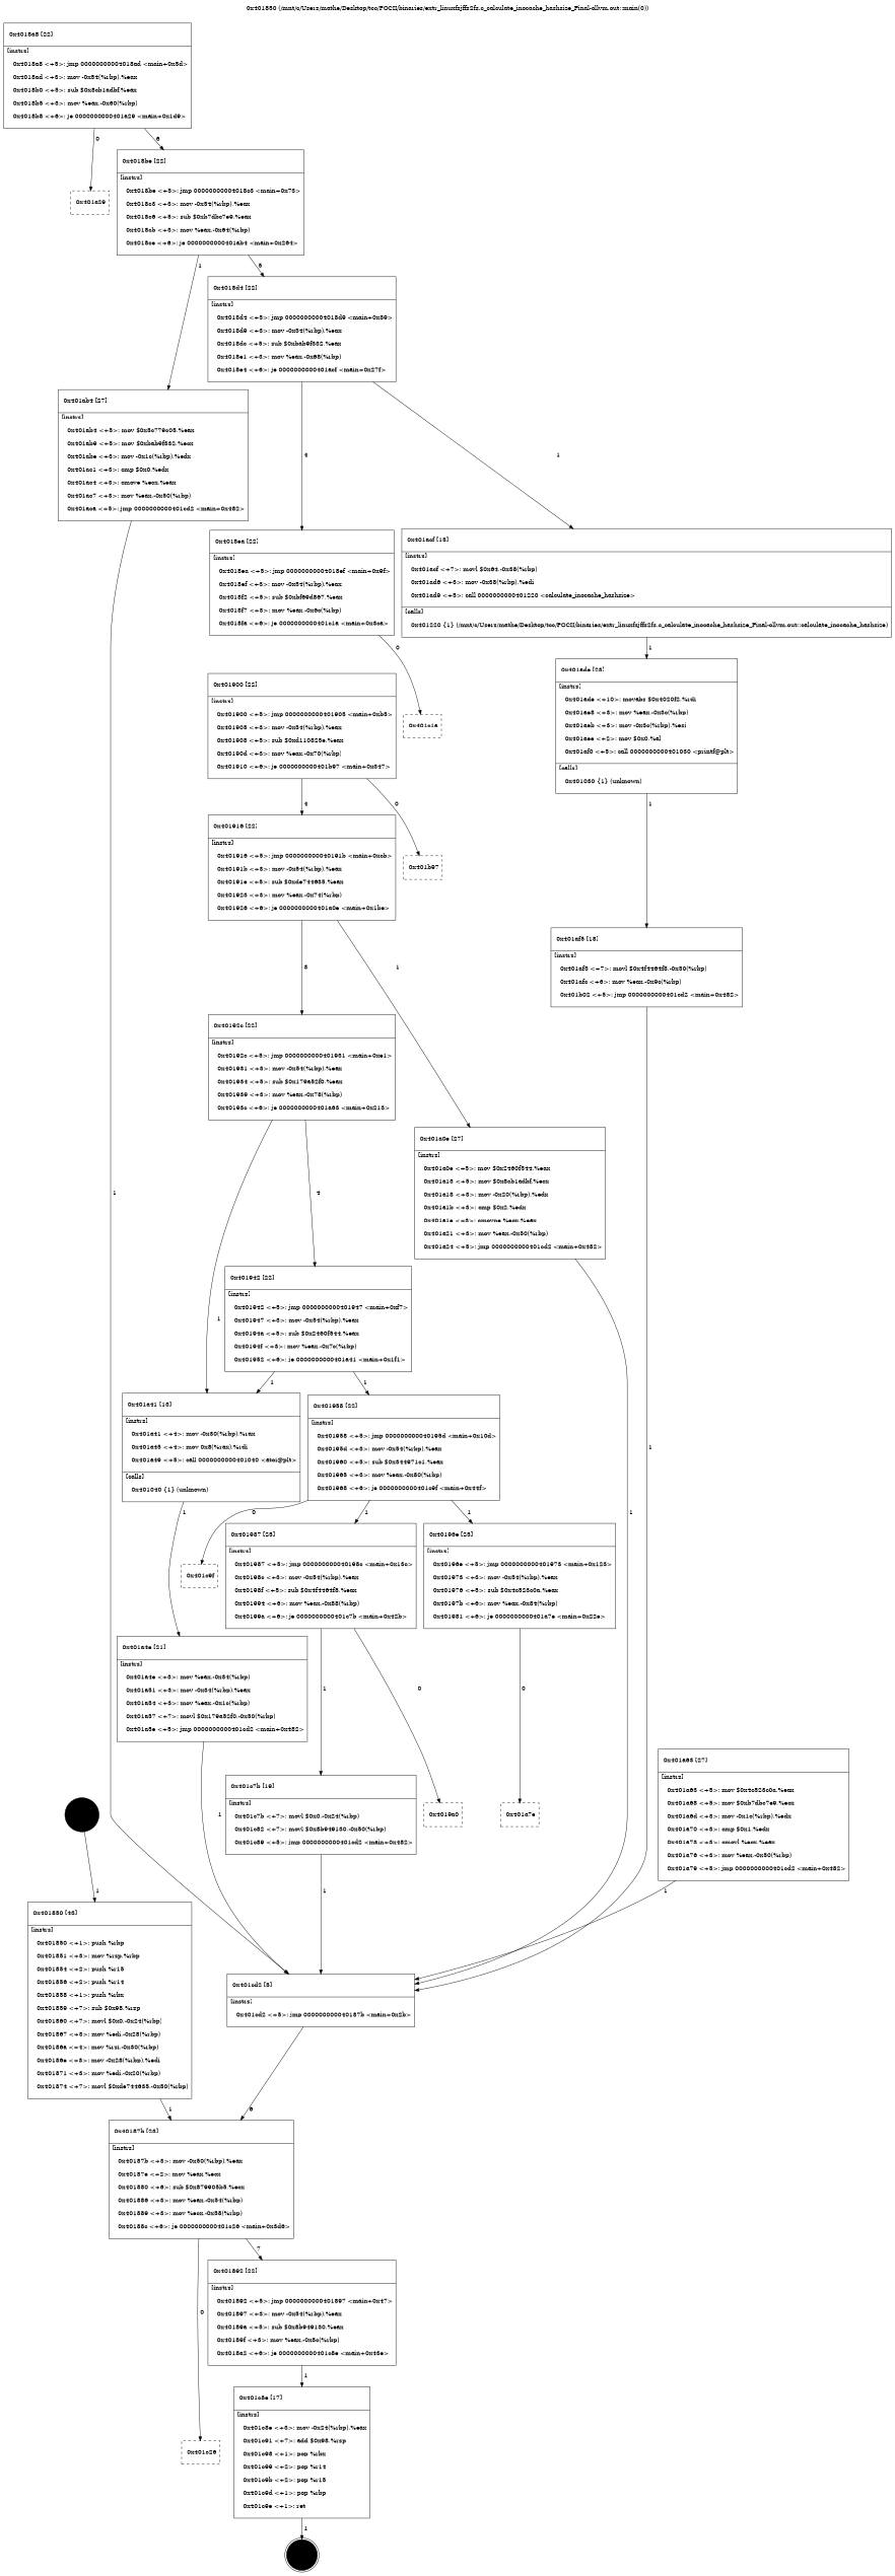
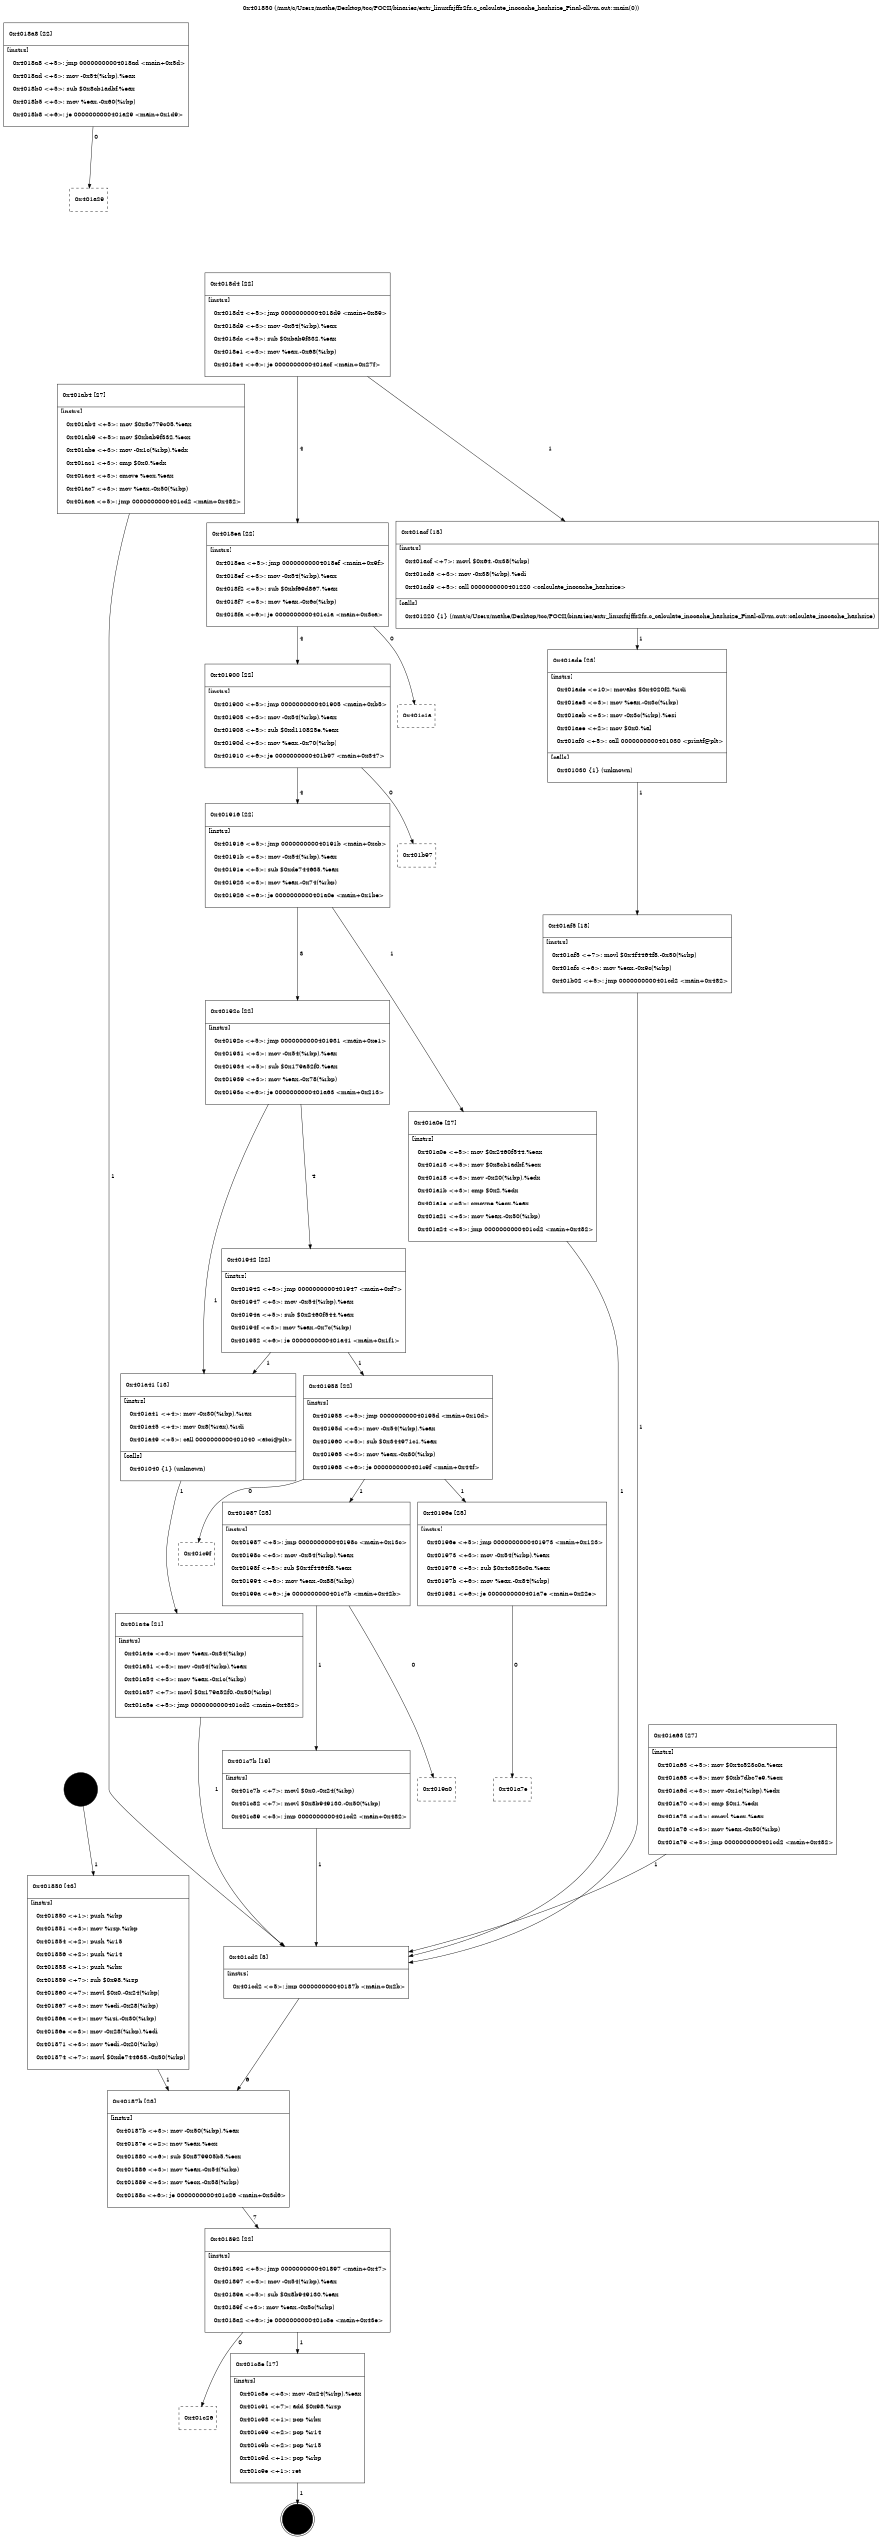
  digraph {
    label="0x401850 (/mnt/c/Users/mathe/Desktop/tcc/POCII/binaries/extr_linuxfsjffs2fs.c_calculate_inocache_hashsize_Final-ollvm.out::main(0))"
    labelloc=t
    node [shape=record]
    Entry [fillcolor=black height=0.3 shape=circle style=filled width=0.3]
    n2 [label="{\n     0x401850 [43]\l\n     | [instrs]\l\n     &nbsp;&nbsp;0x401850 \<+1\>: push %rbp\l\n     &nbsp;&nbsp;0x401851 \<+3\>: mov %rsp,%rbp\l\n     &nbsp;&nbsp;0x401854 \<+2\>: push %r15\l\n     &nbsp;&nbsp;0x401856 \<+2\>: push %r14\l\n     &nbsp;&nbsp;0x401858 \<+1\>: push %rbx\l\n     &nbsp;&nbsp;0x401859 \<+7\>: sub $0x98,%rsp\l\n     &nbsp;&nbsp;0x401860 \<+7\>: movl $0x0,-0x24(%rbp)\l\n     &nbsp;&nbsp;0x401867 \<+3\>: mov %edi,-0x28(%rbp)\l\n     &nbsp;&nbsp;0x40186a \<+4\>: mov %rsi,-0x30(%rbp)\l\n     &nbsp;&nbsp;0x40186e \<+3\>: mov -0x28(%rbp),%edi\l\n     &nbsp;&nbsp;0x401871 \<+3\>: mov %edi,-0x20(%rbp)\l\n     &nbsp;&nbsp;0x401874 \<+7\>: movl $0xde744635,-0x50(%rbp)\l\n  }"]
    n3 [label="{\n     0x40187b [23]\l\n     | [instrs]\l\n     &nbsp;&nbsp;0x40187b \<+3\>: mov -0x50(%rbp),%eax\l\n     &nbsp;&nbsp;0x40187e \<+2\>: mov %eax,%ecx\l\n     &nbsp;&nbsp;0x401880 \<+6\>: sub $0x879905b5,%ecx\l\n     &nbsp;&nbsp;0x401886 \<+3\>: mov %eax,-0x54(%rbp)\l\n     &nbsp;&nbsp;0x401889 \<+3\>: mov %ecx,-0x58(%rbp)\l\n     &nbsp;&nbsp;0x40188c \<+6\>: je 0000000000401c26 \<main+0x3d6\>\l\n  }"]
    n4 [label="{\n     0x401c26\l\n  }" style=dashed]
    n5 [label="{\n     0x401892 [22]\l\n     | [instrs]\l\n     &nbsp;&nbsp;0x401892 \<+5\>: jmp 0000000000401897 \<main+0x47\>\l\n     &nbsp;&nbsp;0x401897 \<+3\>: mov -0x54(%rbp),%eax\l\n     &nbsp;&nbsp;0x40189a \<+5\>: sub $0x8b949130,%eax\l\n     &nbsp;&nbsp;0x40189f \<+3\>: mov %eax,-0x5c(%rbp)\l\n     &nbsp;&nbsp;0x4018a2 \<+6\>: je 0000000000401c8e \<main+0x43e\>\l\n  }"]
    n6 [label="{\n     0x401c8e [17]\l\n     | [instrs]\l\n     &nbsp;&nbsp;0x401c8e \<+3\>: mov -0x24(%rbp),%eax\l\n     &nbsp;&nbsp;0x401c91 \<+7\>: add $0x98,%rsp\l\n     &nbsp;&nbsp;0x401c98 \<+1\>: pop %rbx\l\n     &nbsp;&nbsp;0x401c99 \<+2\>: pop %r14\l\n     &nbsp;&nbsp;0x401c9b \<+2\>: pop %r15\l\n     &nbsp;&nbsp;0x401c9d \<+1\>: pop %rbp\l\n     &nbsp;&nbsp;0x401c9e \<+1\>: ret\l\n  }"]
    Exit [fillcolor=black height=0.3 peripheries=2 shape=circle style=filled width=0.3]
    n8 [label="{\n     0x4018a8 [22]\l\n     | [instrs]\l\n     &nbsp;&nbsp;0x4018a8 \<+5\>: jmp 00000000004018ad \<main+0x5d\>\l\n     &nbsp;&nbsp;0x4018ad \<+3\>: mov -0x54(%rbp),%eax\l\n     &nbsp;&nbsp;0x4018b0 \<+5\>: sub $0x8cb1adbf,%eax\l\n     &nbsp;&nbsp;0x4018b5 \<+3\>: mov %eax,-0x60(%rbp)\l\n     &nbsp;&nbsp;0x4018b8 \<+6\>: je 0000000000401a29 \<main+0x1d9\>\l\n  }"]
    n9 [label="{\n     0x401a29\l\n  }" style=dashed]
-   n10 [label="{\n     0x4018be [22]\l\n     | [instrs]\l\n     &nbsp;&nbsp;0x4018be \<+5\>: jmp 00000000004018c3 \<main+0x73\>\l\n     &nbsp;&nbsp;0x4018c3 \<+3\>: mov -0x54(%rbp),%eax\l\n     &nbsp;&nbsp;0x4018c6 \<+5\>: sub $0xb7dbc7e9,%eax\l\n     &nbsp;&nbsp;0x4018cb \<+3\>: mov %eax,-0x64(%rbp)\l\n     &nbsp;&nbsp;0x4018ce \<+6\>: je 0000000000401ab4 \<main+0x264\>\l\n  }"]
    n11 [label="{\n     0x401ab4 [27]\l\n     | [instrs]\l\n     &nbsp;&nbsp;0x401ab4 \<+5\>: mov $0x5c779c05,%eax\l\n     &nbsp;&nbsp;0x401ab9 \<+5\>: mov $0xbab9f332,%ecx\l\n     &nbsp;&nbsp;0x401abe \<+3\>: mov -0x1c(%rbp),%edx\l\n     &nbsp;&nbsp;0x401ac1 \<+3\>: cmp $0x0,%edx\l\n     &nbsp;&nbsp;0x401ac4 \<+3\>: cmove %ecx,%eax\l\n     &nbsp;&nbsp;0x401ac7 \<+3\>: mov %eax,-0x50(%rbp)\l\n     &nbsp;&nbsp;0x401aca \<+5\>: jmp 0000000000401cd2 \<main+0x482\>\l\n  }"]
    n12 [label="{\n     0x4018d4 [22]\l\n     | [instrs]\l\n     &nbsp;&nbsp;0x4018d4 \<+5\>: jmp 00000000004018d9 \<main+0x89\>\l\n     &nbsp;&nbsp;0x4018d9 \<+3\>: mov -0x54(%rbp),%eax\l\n     &nbsp;&nbsp;0x4018dc \<+5\>: sub $0xbab9f332,%eax\l\n     &nbsp;&nbsp;0x4018e1 \<+3\>: mov %eax,-0x68(%rbp)\l\n     &nbsp;&nbsp;0x4018e4 \<+6\>: je 0000000000401acf \<main+0x27f\>\l\n  }"]
    n13 [label="{\n     0x4019a0\l\n  }" style=dashed]
    n14 [label="{\n     0x401cd2 [5]\l\n     | [instrs]\l\n     &nbsp;&nbsp;0x401cd2 \<+5\>: jmp 000000000040187b \<main+0x2b\>\l\n  }"]
    n15 [label="{\n     0x401acf [15]\l\n     | [instrs]\l\n     &nbsp;&nbsp;0x401acf \<+7\>: movl $0x64,-0x38(%rbp)\l\n     &nbsp;&nbsp;0x401ad6 \<+3\>: mov -0x38(%rbp),%edi\l\n     &nbsp;&nbsp;0x401ad9 \<+5\>: call 0000000000401220 \<calculate_inocache_hashsize\>\l\n     | [calls]\l\n     &nbsp;&nbsp;0x401220 \{1\} (/mnt/c/Users/mathe/Desktop/tcc/POCII/binaries/extr_linuxfsjffs2fs.c_calculate_inocache_hashsize_Final-ollvm.out::calculate_inocache_hashsize)\l\n  }"]
    n16 [label="{\n     0x4018ea [22]\l\n     | [instrs]\l\n     &nbsp;&nbsp;0x4018ea \<+5\>: jmp 00000000004018ef \<main+0x9f\>\l\n     &nbsp;&nbsp;0x4018ef \<+3\>: mov -0x54(%rbp),%eax\l\n     &nbsp;&nbsp;0x4018f2 \<+5\>: sub $0xbf69d867,%eax\l\n     &nbsp;&nbsp;0x4018f7 \<+3\>: mov %eax,-0x6c(%rbp)\l\n     &nbsp;&nbsp;0x4018fa \<+6\>: je 0000000000401c1a \<main+0x3ca\>\l\n  }"]
    n17 [label="{\n     0x401c7b [19]\l\n     | [instrs]\l\n     &nbsp;&nbsp;0x401c7b \<+7\>: movl $0x0,-0x24(%rbp)\l\n     &nbsp;&nbsp;0x401c82 \<+7\>: movl $0x8b949130,-0x50(%rbp)\l\n     &nbsp;&nbsp;0x401c89 \<+5\>: jmp 0000000000401cd2 \<main+0x482\>\l\n  }"]
    n18 [label="{\n     0x401ade [23]\l\n     | [instrs]\l\n     &nbsp;&nbsp;0x401ade \<+10\>: movabs $0x4020f2,%rdi\l\n     &nbsp;&nbsp;0x401ae8 \<+3\>: mov %eax,-0x3c(%rbp)\l\n     &nbsp;&nbsp;0x401aeb \<+3\>: mov -0x3c(%rbp),%esi\l\n     &nbsp;&nbsp;0x401aee \<+2\>: mov $0x0,%al\l\n     &nbsp;&nbsp;0x401af0 \<+5\>: call 0000000000401030 \<printf@plt\>\l\n     | [calls]\l\n     &nbsp;&nbsp;0x401030 \{1\} (unknown)\l\n  }"]
    n19 [label="{\n     0x401c1a\l\n  }" style=dashed]
    n20 [label="{\n     0x401900 [22]\l\n     | [instrs]\l\n     &nbsp;&nbsp;0x401900 \<+5\>: jmp 0000000000401905 \<main+0xb5\>\l\n     &nbsp;&nbsp;0x401905 \<+3\>: mov -0x54(%rbp),%eax\l\n     &nbsp;&nbsp;0x401908 \<+5\>: sub $0xd110825e,%eax\l\n     &nbsp;&nbsp;0x40190d \<+3\>: mov %eax,-0x70(%rbp)\l\n     &nbsp;&nbsp;0x401910 \<+6\>: je 0000000000401b97 \<main+0x347\>\l\n  }"]
    n21 [label="{\n     0x401987 [25]\l\n     | [instrs]\l\n     &nbsp;&nbsp;0x401987 \<+5\>: jmp 000000000040198c \<main+0x13c\>\l\n     &nbsp;&nbsp;0x40198c \<+3\>: mov -0x54(%rbp),%eax\l\n     &nbsp;&nbsp;0x40198f \<+5\>: sub $0x4f4464f8,%eax\l\n     &nbsp;&nbsp;0x401994 \<+6\>: mov %eax,-0x88(%rbp)\l\n     &nbsp;&nbsp;0x40199a \<+6\>: je 0000000000401c7b \<main+0x42b\>\l\n  }"]
    n22 [label="{\n     0x401af5 [18]\l\n     | [instrs]\l\n     &nbsp;&nbsp;0x401af5 \<+7\>: movl $0x4f4464f8,-0x50(%rbp)\l\n     &nbsp;&nbsp;0x401afc \<+6\>: mov %eax,-0x9c(%rbp)\l\n     &nbsp;&nbsp;0x401b02 \<+5\>: jmp 0000000000401cd2 \<main+0x482\>\l\n  }"]
    n23 [label="{\n     0x401b97\l\n  }" style=dashed]
    n24 [label="{\n     0x401916 [22]\l\n     | [instrs]\l\n     &nbsp;&nbsp;0x401916 \<+5\>: jmp 000000000040191b \<main+0xcb\>\l\n     &nbsp;&nbsp;0x40191b \<+3\>: mov -0x54(%rbp),%eax\l\n     &nbsp;&nbsp;0x40191e \<+5\>: sub $0xde744635,%eax\l\n     &nbsp;&nbsp;0x401923 \<+3\>: mov %eax,-0x74(%rbp)\l\n     &nbsp;&nbsp;0x401926 \<+6\>: je 0000000000401a0e \<main+0x1be\>\l\n  }"]
    n25 [label="{\n     0x401a7e\l\n  }" style=dashed]
    n26 [label="{\n     0x401a0e [27]\l\n     | [instrs]\l\n     &nbsp;&nbsp;0x401a0e \<+5\>: mov $0x2460f544,%eax\l\n     &nbsp;&nbsp;0x401a13 \<+5\>: mov $0x8cb1adbf,%ecx\l\n     &nbsp;&nbsp;0x401a18 \<+3\>: mov -0x20(%rbp),%edx\l\n     &nbsp;&nbsp;0x401a1b \<+3\>: cmp $0x2,%edx\l\n     &nbsp;&nbsp;0x401a1e \<+3\>: cmovne %ecx,%eax\l\n     &nbsp;&nbsp;0x401a21 \<+3\>: mov %eax,-0x50(%rbp)\l\n     &nbsp;&nbsp;0x401a24 \<+5\>: jmp 0000000000401cd2 \<main+0x482\>\l\n  }"]
    n27 [label="{\n     0x40192c [22]\l\n     | [instrs]\l\n     &nbsp;&nbsp;0x40192c \<+5\>: jmp 0000000000401931 \<main+0xe1\>\l\n     &nbsp;&nbsp;0x401931 \<+3\>: mov -0x54(%rbp),%eax\l\n     &nbsp;&nbsp;0x401934 \<+5\>: sub $0x179a52f0,%eax\l\n     &nbsp;&nbsp;0x401939 \<+3\>: mov %eax,-0x78(%rbp)\l\n     &nbsp;&nbsp;0x40193c \<+6\>: je 0000000000401a63 \<main+0x213\>\l\n  }"]
    n28 [label="{\n     0x40196e [25]\l\n     | [instrs]\l\n     &nbsp;&nbsp;0x40196e \<+5\>: jmp 0000000000401973 \<main+0x123\>\l\n     &nbsp;&nbsp;0x401973 \<+3\>: mov -0x54(%rbp),%eax\l\n     &nbsp;&nbsp;0x401976 \<+5\>: sub $0x4c523c0a,%eax\l\n     &nbsp;&nbsp;0x40197b \<+6\>: mov %eax,-0x84(%rbp)\l\n     &nbsp;&nbsp;0x401981 \<+6\>: je 0000000000401a7e \<main+0x22e\>\l\n  }"]
    n29 [label="{\n     0x401942 [22]\l\n     | [instrs]\l\n     &nbsp;&nbsp;0x401942 \<+5\>: jmp 0000000000401947 \<main+0xf7\>\l\n     &nbsp;&nbsp;0x401947 \<+3\>: mov -0x54(%rbp),%eax\l\n     &nbsp;&nbsp;0x40194a \<+5\>: sub $0x2460f544,%eax\l\n     &nbsp;&nbsp;0x40194f \<+3\>: mov %eax,-0x7c(%rbp)\l\n     &nbsp;&nbsp;0x401952 \<+6\>: je 0000000000401a41 \<main+0x1f1\>\l\n  }"]
    n30 [label="{\n     0x401a41 [13]\l\n     | [instrs]\l\n     &nbsp;&nbsp;0x401a41 \<+4\>: mov -0x30(%rbp),%rax\l\n     &nbsp;&nbsp;0x401a45 \<+4\>: mov 0x8(%rax),%rdi\l\n     &nbsp;&nbsp;0x401a49 \<+5\>: call 0000000000401040 \<atoi@plt\>\l\n     | [calls]\l\n     &nbsp;&nbsp;0x401040 \{1\} (unknown)\l\n  }"]
    n31 [label="{\n     0x401c9f\l\n  }" style=dashed]
    n32 [label="{\n     0x401a63 [27]\l\n     | [instrs]\l\n     &nbsp;&nbsp;0x401a63 \<+5\>: mov $0x4c523c0a,%eax\l\n     &nbsp;&nbsp;0x401a68 \<+5\>: mov $0xb7dbc7e9,%ecx\l\n     &nbsp;&nbsp;0x401a6d \<+3\>: mov -0x1c(%rbp),%edx\l\n     &nbsp;&nbsp;0x401a70 \<+3\>: cmp $0x1,%edx\l\n     &nbsp;&nbsp;0x401a73 \<+3\>: cmovl %ecx,%eax\l\n     &nbsp;&nbsp;0x401a76 \<+3\>: mov %eax,-0x50(%rbp)\l\n     &nbsp;&nbsp;0x401a79 \<+5\>: jmp 0000000000401cd2 \<main+0x482\>\l\n  }"]
    n33 [label="{\n     0x401958 [22]\l\n     | [instrs]\l\n     &nbsp;&nbsp;0x401958 \<+5\>: jmp 000000000040195d \<main+0x10d\>\l\n     &nbsp;&nbsp;0x40195d \<+3\>: mov -0x54(%rbp),%eax\l\n     &nbsp;&nbsp;0x401960 \<+5\>: sub $0x344971c1,%eax\l\n     &nbsp;&nbsp;0x401965 \<+3\>: mov %eax,-0x80(%rbp)\l\n     &nbsp;&nbsp;0x401968 \<+6\>: je 0000000000401c9f \<main+0x44f\>\l\n  }"]
    n34 [label="{\n     0x401a4e [21]\l\n     | [instrs]\l\n     &nbsp;&nbsp;0x401a4e \<+3\>: mov %eax,-0x34(%rbp)\l\n     &nbsp;&nbsp;0x401a51 \<+3\>: mov -0x34(%rbp),%eax\l\n     &nbsp;&nbsp;0x401a54 \<+3\>: mov %eax,-0x1c(%rbp)\l\n     &nbsp;&nbsp;0x401a57 \<+7\>: movl $0x179a52f0,-0x50(%rbp)\l\n     &nbsp;&nbsp;0x401a5e \<+5\>: jmp 0000000000401cd2 \<main+0x482\>\l\n  }"]
    Entry -> n2 [label=" 1"]
    n2 -> n3 [label=" 1"]
-   n3 -> n4 [label=" 0"]
+   n5 -> n4 [label=" 0"]
    n3 -> n5 [label=" 7"]
    n5 -> n6 [label=" 1"]
    n6 -> Exit [label=" 1"]
    n8 -> n9 [label=" 0"]
-   n8 -> n10 [label=" 6"]
-   n10 -> n11 [label=" 1"]
-   n10 -> n12 [label=" 5"]
    n11 -> n14 [label=" 1"]
    n12 -> n15 [label=" 1"]
    n12 -> n16 [label=" 4"]
    n14 -> n3 [label=" 6"]
    n15 -> n18 [label=" 1"]
    n16 -> n19 [label=" 0"]
+   n16 -> n20 [label=" 4"]
    n17 -> n14 [label=" 1"]
    n18 -> n22 [label=" 1"]
    n20 -> n23 [label=" 0"]
    n20 -> n24 [label=" 4"]
    n21 -> n13 [label=" 0"]
    n21 -> n17 [label=" 1"]
    n22 -> n14 [label=" 1"]
    n24 -> n26 [label=" 1"]
    n24 -> n27 [label=" 3"]
    n26 -> n14 [label=" 1"]
    n27 -> n29 [label=" 4"]
    n27 -> n30 [label=" 1"]
    n28 -> n25 [label=" 0"]
    n29 -> n30 [label=" 1"]
    n29 -> n33 [label=" 1"]
    n30 -> n34 [label=" 1"]
    n32 -> n14 [label=" 1"]
    n33 -> n21 [label=" 1"]
    n33 -> n28 [label=" 1"]
    n33 -> n31 [label=" 0"]
    n34 -> n14 [label=" 1"]
  }
